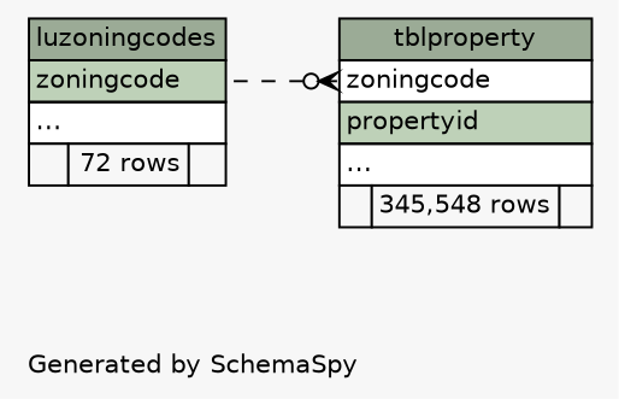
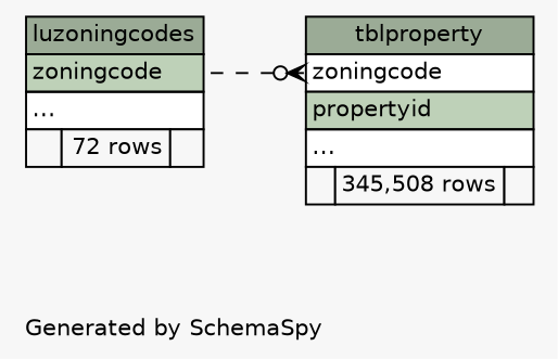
  digraph {
    bgcolor="#f7f7f7"
    fontname=Helvetica
    fontsize=11
    label="\nGenerated by SchemaSpy"
    labeljust=l
    nodesep=0.18
    rankdir=RL
    ranksep=0.46
    node [fontname=Helvetica fontsize=11 shape=plaintext]
    n1 [label=<     <TABLE BORDER="0" CELLBORDER="1" CELLSPACING="0" BGCOLOR="#ffffff">       <TR><TD COLSPAN="3" BGCOLOR="#9bab96" ALIGN="CENTER">luzoningcodes</TD></TR>       <TR><TD PORT="zoningcode" COLSPAN="3" BGCOLOR="#bed1b8" ALIGN="LEFT">zoningcode</TD></TR>       <TR><TD PORT="elipses" COLSPAN="3" ALIGN="LEFT">...</TD></TR>       <TR><TD ALIGN="LEFT" BGCOLOR="#f7f7f7">  </TD><TD ALIGN="RIGHT" BGCOLOR="#f7f7f7">72 rows</TD><TD ALIGN="RIGHT" BGCOLOR="#f7f7f7">  </TD></TR>     </TABLE>>]
-   n2 [label=<     <TABLE BORDER="0" CELLBORDER="1" CELLSPACING="0" BGCOLOR="#ffffff">       <TR><TD COLSPAN="3" BGCOLOR="#9bab96" ALIGN="CENTER">tblproperty</TD></TR>       <TR><TD PORT="zoningcode" COLSPAN="3" ALIGN="LEFT">zoningcode</TD></TR>       <TR><TD PORT="propertyid" COLSPAN="3" BGCOLOR="#bed1b8" ALIGN="LEFT">propertyid</TD></TR>       <TR><TD PORT="elipses" COLSPAN="3" ALIGN="LEFT">...</TD></TR>       <TR><TD ALIGN="LEFT" BGCOLOR="#f7f7f7">  </TD><TD ALIGN="RIGHT" BGCOLOR="#f7f7f7">345,548 rows</TD><TD ALIGN="RIGHT" BGCOLOR="#f7f7f7">  </TD></TR>     </TABLE>>]
+   n2 [label=<     <TABLE BORDER="0" CELLBORDER="1" CELLSPACING="0" BGCOLOR="#ffffff">       <TR><TD COLSPAN="3" BGCOLOR="#9bab96" ALIGN="CENTER">tblproperty</TD></TR>       <TR><TD PORT="zoningcode" COLSPAN="3" ALIGN="LEFT">zoningcode</TD></TR>       <TR><TD PORT="propertyid" COLSPAN="3" BGCOLOR="#bed1b8" ALIGN="LEFT">propertyid</TD></TR>       <TR><TD PORT="elipses" COLSPAN="3" ALIGN="LEFT">...</TD></TR>       <TR><TD ALIGN="LEFT" BGCOLOR="#f7f7f7">  </TD><TD ALIGN="RIGHT" BGCOLOR="#f7f7f7">345,508 rows</TD><TD ALIGN="RIGHT" BGCOLOR="#f7f7f7">  </TD></TR>     </TABLE>>]
    n2 -> n1 [arrowhead=none arrowsize=0.8 arrowtail=crowodot dir=back headport="zoningcode:e" style=dashed tailport="zoningcode:w"]
  }
